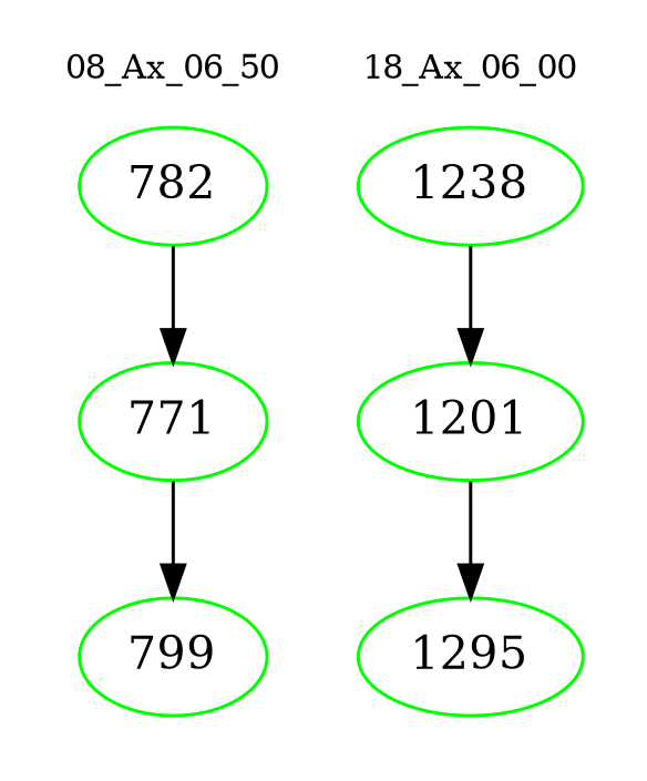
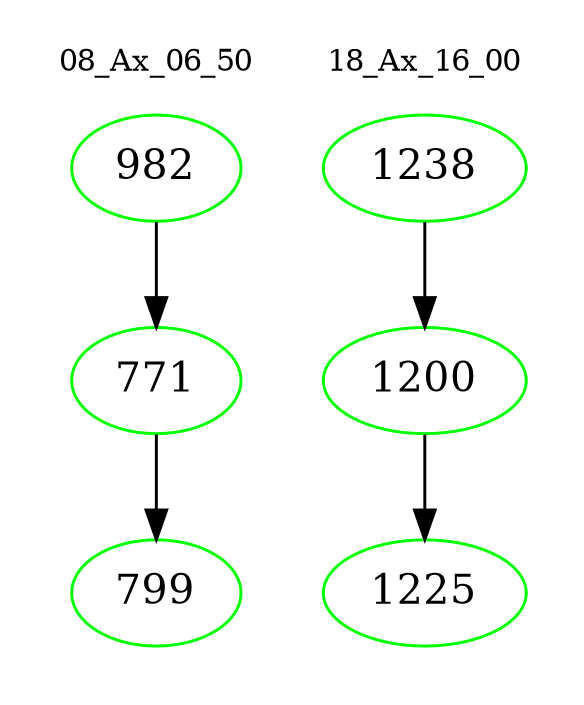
  digraph {
    node [color=green]
    edge [color=black]
-   n1 [label=782]
+   n1 [label=982]
    n2 [label=771]
    n3 [label=799]
    n4 [label=1238]
-   n5 [label=1201]
-   n6 [label=1295]
+   n5 [label=1200]
+   n6 [label=1225]
    subgraph cluster_1 {
      color=white
      fontsize=10
      label="08_Ax_06_50"
      n1
      n2
      n3
    }
    subgraph cluster_2 {
      color=white
      fontsize=10
-     label="18_Ax_06_00"
+     label="18_Ax_16_00"
      n4
      n5
      n6
    }
    n1 -> n2
    n2 -> n3
    n4 -> n5
    n5 -> n6
  }
